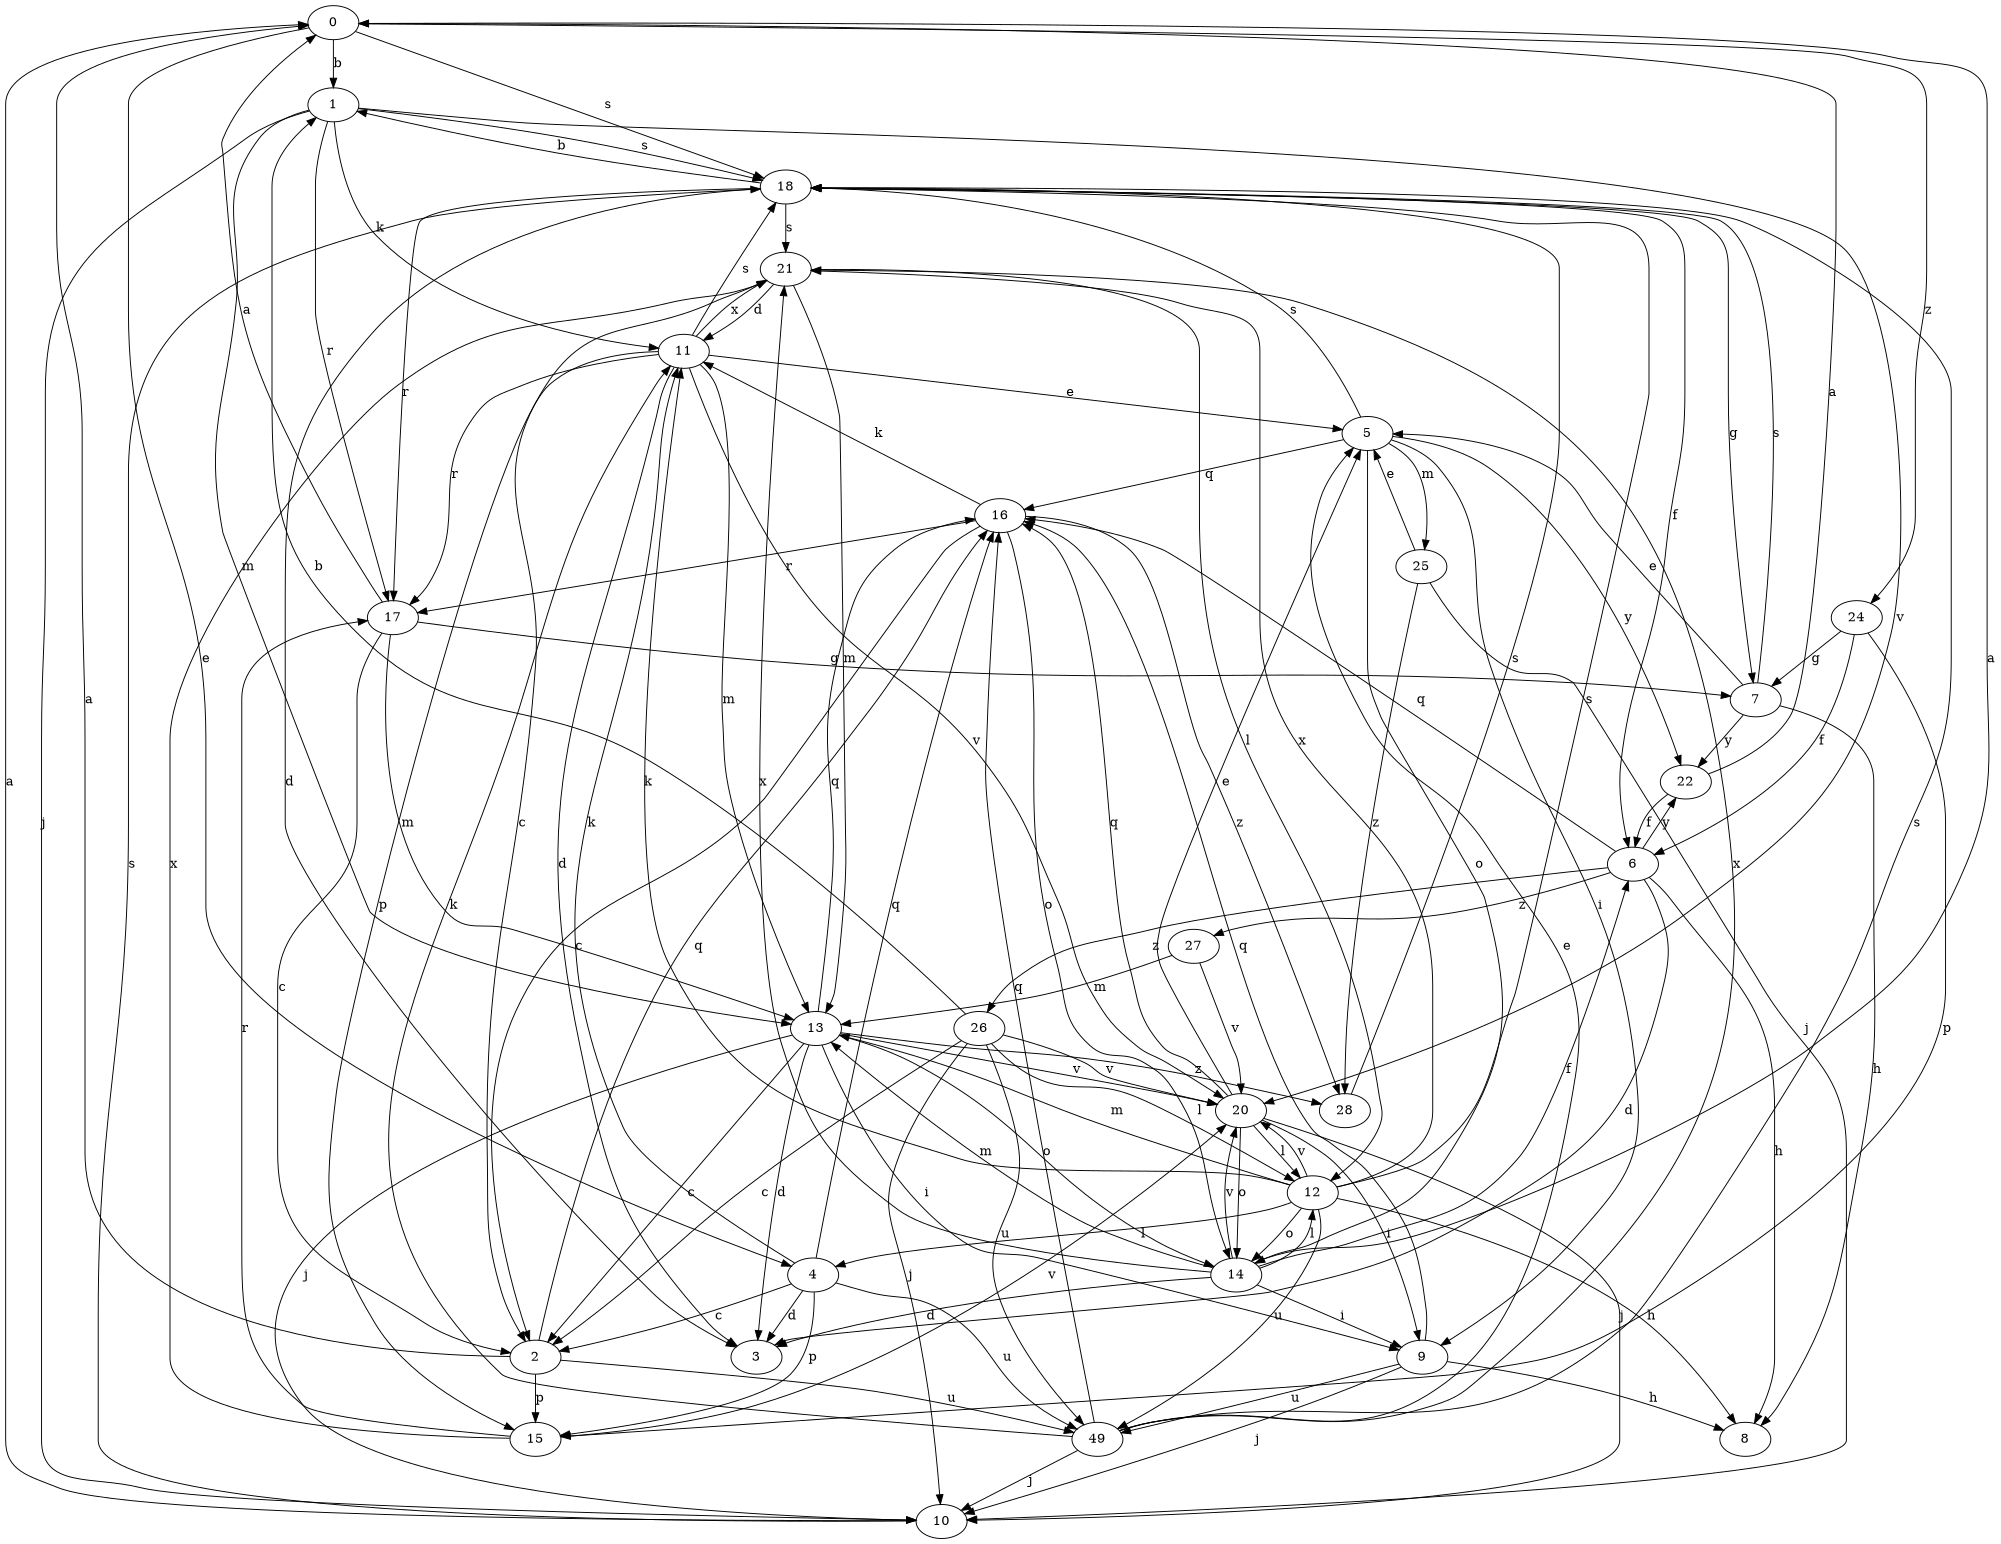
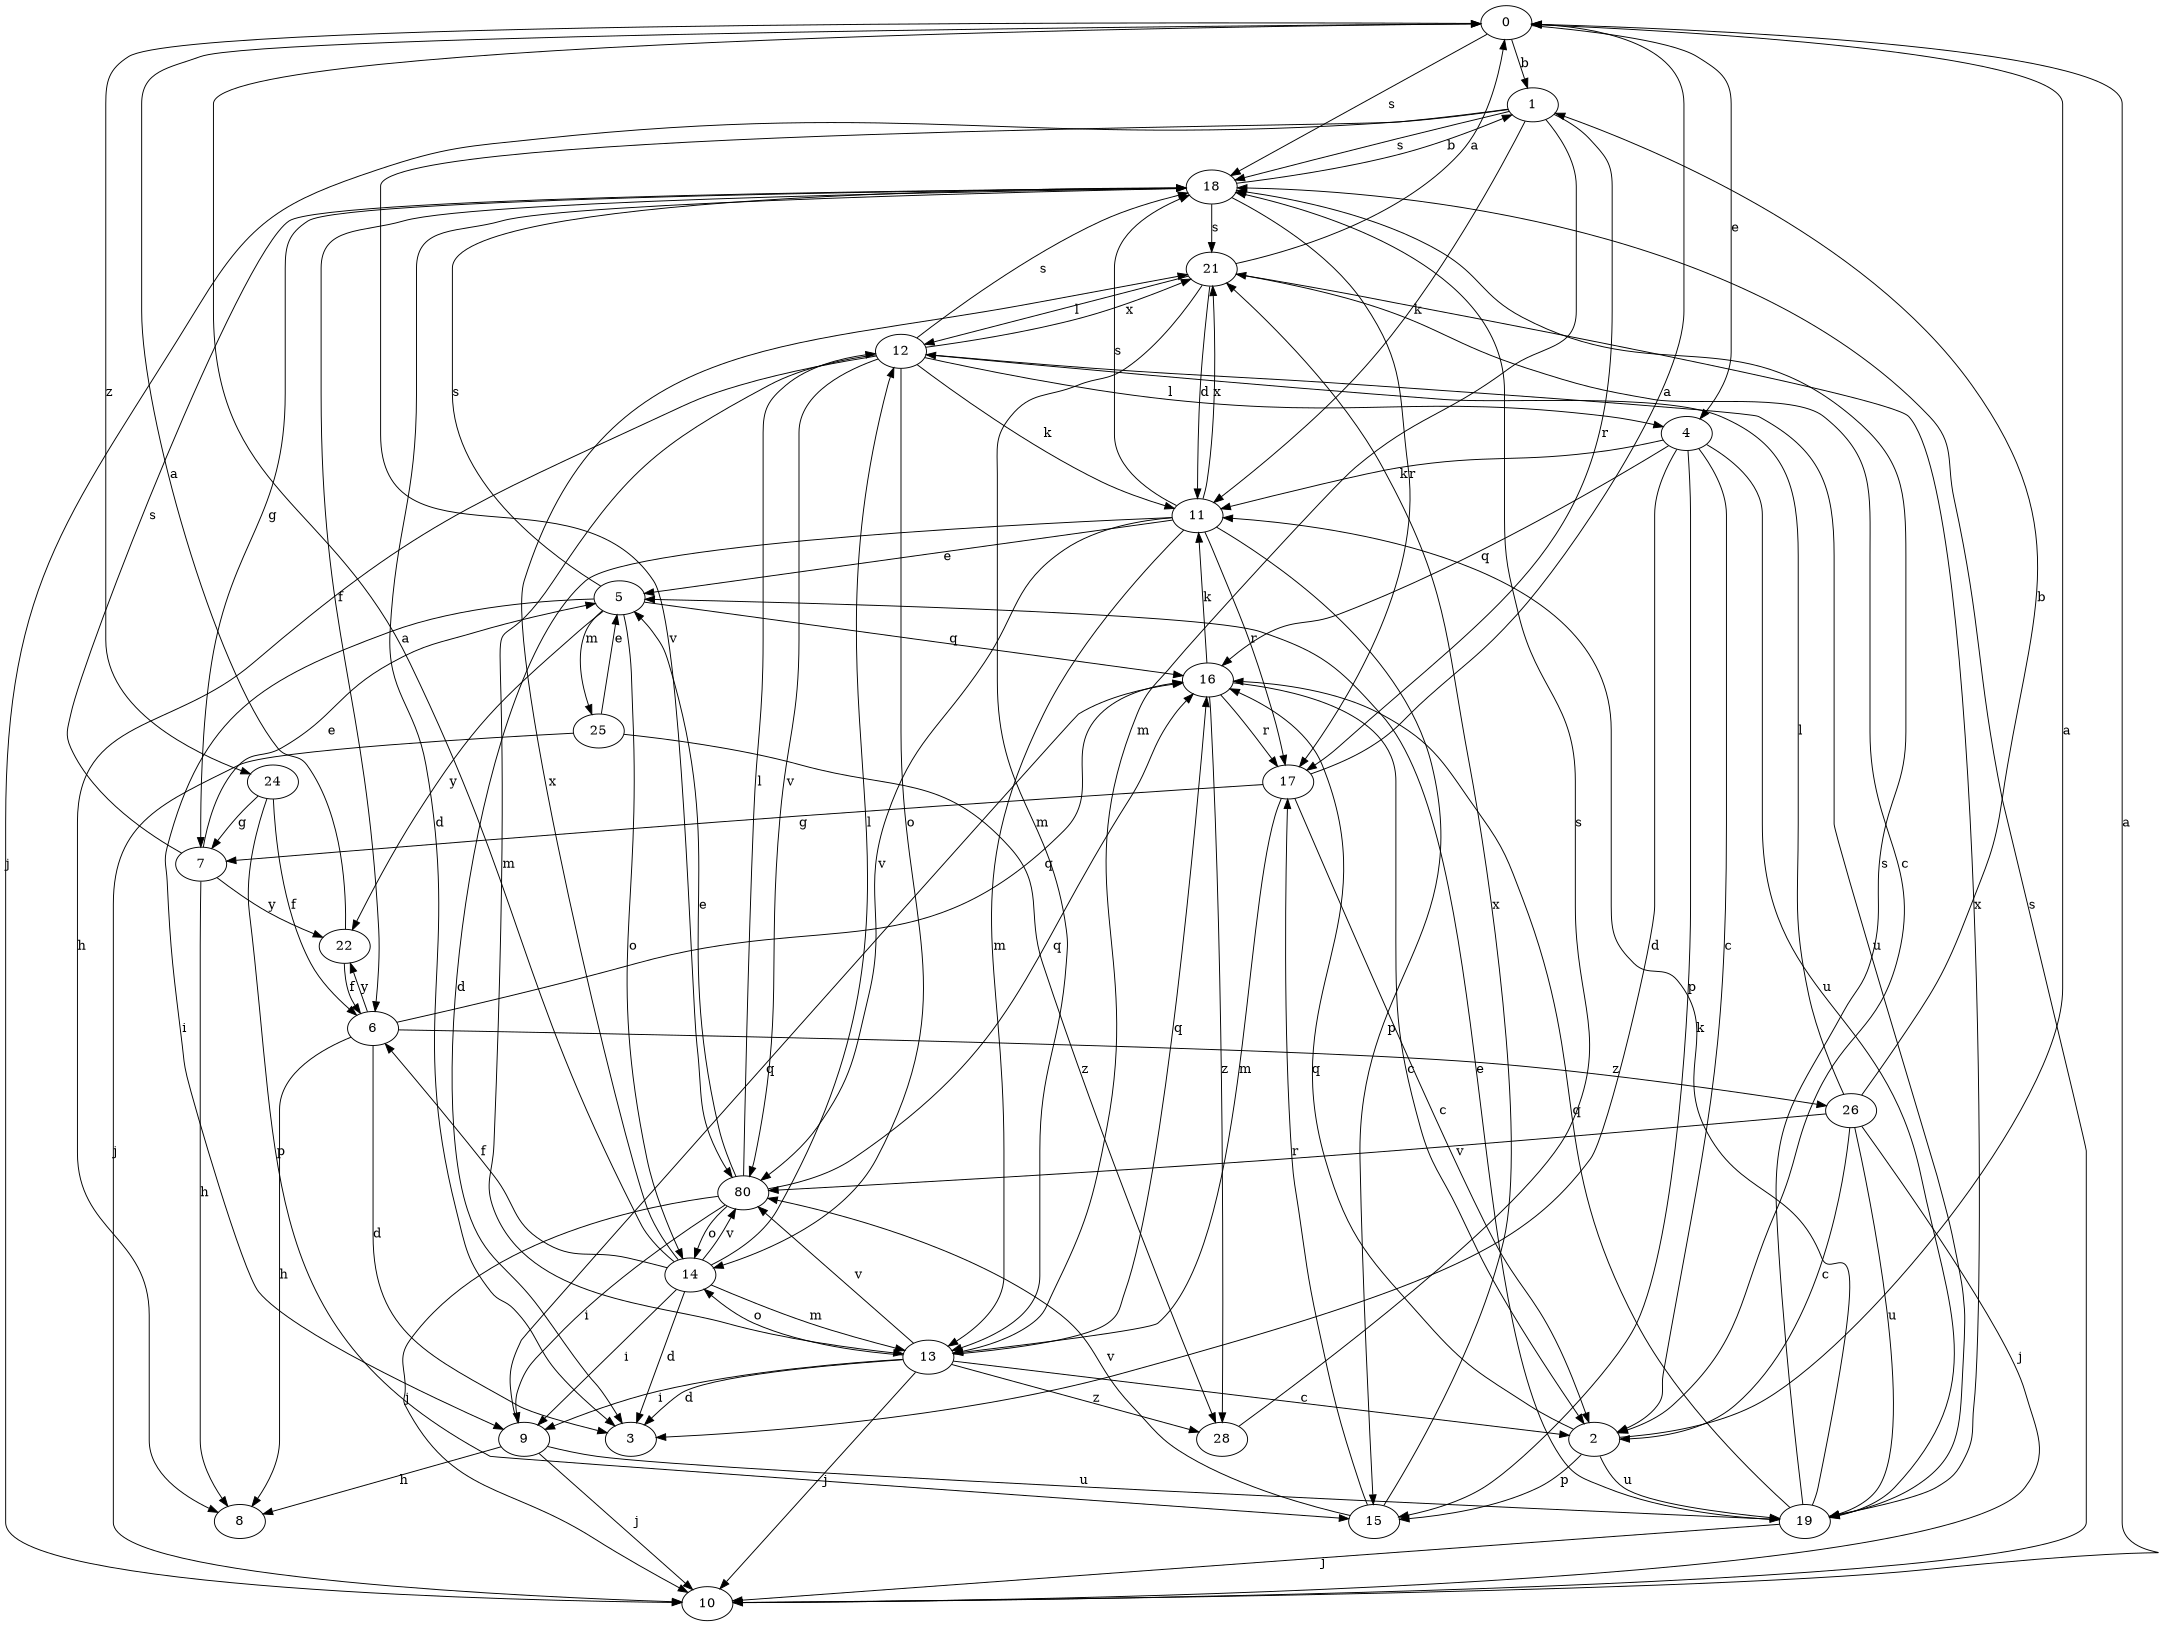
  strict digraph {
    0
    1
    4
    18
    24
    10
    11
    13
    17
-   20
+   20 [label=80]
    2
    15
    16
-   19 [label=49]
+   19
    3
    6
    7
    21
    5
    9
    14
    28
    12
    8
    22
    25
    26
-   27
    0 -> 1 [label=b]
    0 -> 4 [label=e]
    0 -> 18 [label=s]
    0 -> 24 [label=z]
    1 -> 18 [label=s]
    1 -> 10 [label=j]
    1 -> 11 [label=k]
    1 -> 13 [label=m]
    1 -> 17 [label=r]
    1 -> 20 [label=v]
    4 -> 11 [label=k]
    4 -> 2 [label=c]
    4 -> 15 [label=p]
    4 -> 16 [label=q]
    4 -> 19 [label=u]
    4 -> 3 [label=d]
    18 -> 1 [label=b]
    18 -> 17 [label=r]
    18 -> 3 [label=d]
    18 -> 6 [label=f]
    18 -> 7 [label=g]
    18 -> 21 [label=s]
    24 -> 15 [label=p]
    24 -> 6 [label=f]
    24 -> 7 [label=g]
    10 -> 0 [label=a]
    10 -> 18 [label=s]
    11 -> 18 [label=s]
    11 -> 13 [label=m]
    11 -> 17 [label=r]
    11 -> 20 [label=v]
    11 -> 15 [label=p]
    11 -> 3 [label=d]
    11 -> 21 [label=x]
    11 -> 5 [label=e]
    13 -> 10 [label=j]
    13 -> 20 [label=v]
    13 -> 2 [label=c]
    13 -> 16 [label=q]
    13 -> 3 [label=d]
    13 -> 9 [label=i]
    13 -> 14 [label=o]
    13 -> 28 [label=z]
    17 -> 0 [label=a]
    17 -> 13 [label=m]
    17 -> 2 [label=c]
    17 -> 7 [label=g]
    20 -> 10 [label=j]
    20 -> 16 [label=q]
    20 -> 5 [label=e]
    20 -> 9 [label=i]
    20 -> 14 [label=o]
    20 -> 12 [label=l]
    2 -> 0 [label=a]
    2 -> 15 [label=p]
    2 -> 16 [label=q]
    2 -> 19 [label=u]
    15 -> 17 [label=r]
    15 -> 20 [label=v]
    15 -> 21 [label=x]
    16 -> 11 [label=k]
    16 -> 17 [label=r]
    16 -> 2 [label=c]
-   16 -> 14 [label=o]
    16 -> 28 [label=z]
    19 -> 18 [label=s]
    19 -> 10 [label=j]
    19 -> 11 [label=k]
    19 -> 16 [label=q]
    19 -> 21 [label=x]
    19 -> 5 [label=e]
    6 -> 16 [label=q]
    6 -> 3 [label=d]
    6 -> 8 [label=h]
    6 -> 22 [label=y]
    6 -> 26 [label=z]
-   6 -> 27 [label=z]
    7 -> 18 [label=s]
    7 -> 5 [label=e]
    7 -> 8 [label=h]
    7 -> 22 [label=y]
+   21 -> 0 [label=a]
    21 -> 11 [label=d]
    21 -> 13 [label=m]
    21 -> 2 [label=c]
    21 -> 12 [label=l]
    5 -> 18 [label=s]
    5 -> 16 [label=q]
    5 -> 9 [label=i]
    5 -> 14 [label=o]
    5 -> 22 [label=y]
    5 -> 25 [label=m]
    9 -> 10 [label=j]
    9 -> 16 [label=q]
    9 -> 19 [label=u]
    9 -> 8 [label=h]
    14 -> 0 [label=a]
    14 -> 13 [label=m]
    14 -> 20 [label=v]
    14 -> 3 [label=d]
    14 -> 6 [label=f]
    14 -> 21 [label=x]
    14 -> 9 [label=i]
    14 -> 12 [label=l]
    28 -> 18 [label=s]
    12 -> 4 [label=l]
    12 -> 18 [label=s]
    12 -> 11 [label=k]
    12 -> 13 [label=m]
    12 -> 20 [label=v]
    12 -> 19 [label=u]
    12 -> 21 [label=x]
    12 -> 14 [label=o]
    12 -> 8 [label=h]
    22 -> 0 [label=a]
    22 -> 6 [label=f]
    25 -> 10 [label=j]
    25 -> 5 [label=e]
    25 -> 28 [label=z]
    26 -> 1 [label=b]
    26 -> 10 [label=j]
    26 -> 20 [label=v]
    26 -> 2 [label=c]
    26 -> 19 [label=u]
    26 -> 12 [label=l]
-   27 -> 13 [label=m]
-   27 -> 20 [label=v]
  }
